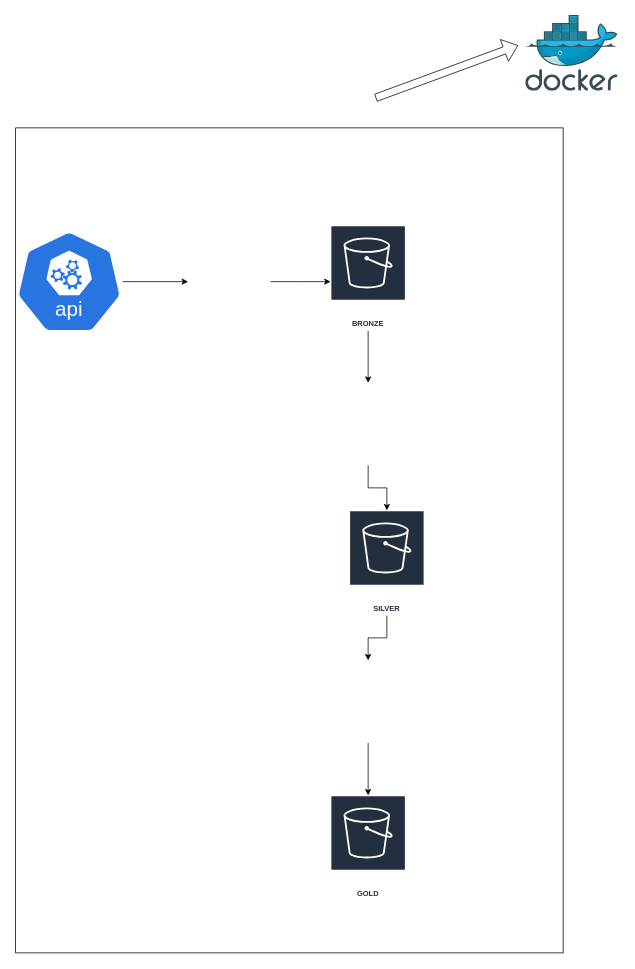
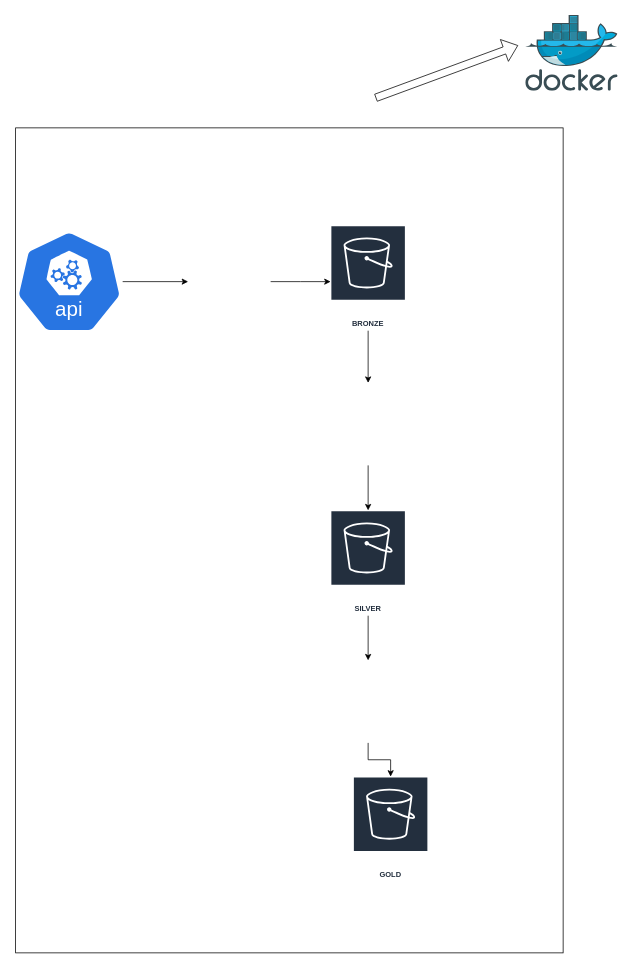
  <mxCell id="0" />
  <mxCell id="1" parent="0" />
  <mxCell id="2" style="edgeStyle=orthogonalEdgeStyle;rounded=0;orthogonalLoop=1;jettySize=auto;html=1;" edge="1" parent="1" source="3"><mxGeometry relative="1" as="geometry"><mxPoint x="440" y="375" as="targetPoint" /></mxGeometry></mxCell>
  <mxCell id="3" value="" style="shape=image;html=1;verticalAlign=top;verticalLabelPosition=bottom;labelBackgroundColor=#ffffff;imageAspect=0;aspect=fixed;image=https://cdn0.iconfinder.com/data/icons/long-shadow-web-icons/512/python-128.png" vertex="1" parent="1"><mxGeometry x="250" y="320" width="110" height="110" as="geometry" /></mxCell>
  <mxCell id="4" style="edgeStyle=orthogonalEdgeStyle;rounded=0;orthogonalLoop=1;jettySize=auto;html=1;" edge="1" parent="1" source="5" target="3"><mxGeometry relative="1" as="geometry" /></mxCell>
  <mxCell id="5" value="" style="aspect=fixed;sketch=0;html=1;dashed=0;whitespace=wrap;fillColor=#2875E2;strokeColor=#ffffff;points=[[0.005,0.63,0],[0.1,0.2,0],[0.9,0.2,0],[0.5,0,0],[0.995,0.63,0],[0.72,0.99,0],[0.5,1,0],[0.28,0.99,0]];shape=mxgraph.kubernetes.icon2;kubernetesLabel=1;prIcon=api" vertex="1" parent="1"><mxGeometry x="20" y="306.5" width="142.71" height="137" as="geometry" /></mxCell>
  <mxCell id="6" style="edgeStyle=orthogonalEdgeStyle;rounded=0;orthogonalLoop=1;jettySize=auto;html=1;" edge="1" parent="1" source="7" target="12"><mxGeometry relative="1" as="geometry" /></mxCell>
  <mxCell id="7" value="BRONZE" style="sketch=0;outlineConnect=0;fontColor=#232F3E;gradientColor=none;strokeColor=#ffffff;fillColor=#232F3E;dashed=0;verticalLabelPosition=middle;verticalAlign=bottom;align=center;html=1;whiteSpace=wrap;fontSize=10;fontStyle=1;spacing=3;shape=mxgraph.aws4.productIcon;prIcon=mxgraph.aws4.s3;" vertex="1" parent="1"><mxGeometry x="440" y="300" width="100" height="140" as="geometry" /></mxCell>
  <mxCell id="8" style="edgeStyle=orthogonalEdgeStyle;rounded=0;orthogonalLoop=1;jettySize=auto;html=1;" edge="1" parent="1" source="9" target="14"><mxGeometry relative="1" as="geometry" /></mxCell>
- <mxCell id="9" value="SILVER" style="sketch=0;outlineConnect=0;fontColor=#232F3E;gradientColor=none;strokeColor=#ffffff;fillColor=#232F3E;dashed=0;verticalLabelPosition=middle;verticalAlign=bottom;align=center;html=1;whiteSpace=wrap;fontSize=10;fontStyle=1;spacing=3;shape=mxgraph.aws4.productIcon;prIcon=mxgraph.aws4.s3;" vertex="1" parent="1"><mxGeometry x="465" y="680" width="100" height="140" as="geometry" /></mxCell>
- <mxCell id="10" value="GOLD" style="sketch=0;outlineConnect=0;fontColor=#232F3E;gradientColor=none;strokeColor=#ffffff;fillColor=#232F3E;dashed=0;verticalLabelPosition=middle;verticalAlign=bottom;align=center;html=1;whiteSpace=wrap;fontSize=10;fontStyle=1;spacing=3;shape=mxgraph.aws4.productIcon;prIcon=mxgraph.aws4.s3;" vertex="1" parent="1"><mxGeometry x="440" y="1060" width="100" height="140" as="geometry" /></mxCell>
+ <mxCell id="9" value="SILVER" style="sketch=0;outlineConnect=0;fontColor=#232F3E;gradientColor=none;strokeColor=#ffffff;fillColor=#232F3E;dashed=0;verticalLabelPosition=middle;verticalAlign=bottom;align=center;html=1;whiteSpace=wrap;fontSize=10;fontStyle=1;spacing=3;shape=mxgraph.aws4.productIcon;prIcon=mxgraph.aws4.s3;" vertex="1" parent="1"><mxGeometry x="440" y="680" width="100" height="140" as="geometry" /></mxCell>
+ <mxCell id="10" value="GOLD" style="sketch=0;outlineConnect=0;fontColor=#232F3E;gradientColor=none;strokeColor=#ffffff;fillColor=#232F3E;dashed=0;verticalLabelPosition=middle;verticalAlign=bottom;align=center;html=1;whiteSpace=wrap;fontSize=10;fontStyle=1;spacing=3;shape=mxgraph.aws4.productIcon;prIcon=mxgraph.aws4.s3;" vertex="1" parent="1"><mxGeometry x="470" y="1035" width="100" height="140" as="geometry" /></mxCell>
  <mxCell id="11" style="edgeStyle=orthogonalEdgeStyle;rounded=0;orthogonalLoop=1;jettySize=auto;html=1;" edge="1" parent="1" source="12" target="9"><mxGeometry relative="1" as="geometry" /></mxCell>
  <mxCell id="12" value="" style="shape=image;html=1;verticalAlign=top;verticalLabelPosition=bottom;labelBackgroundColor=#ffffff;imageAspect=0;aspect=fixed;image=https://cdn0.iconfinder.com/data/icons/long-shadow-web-icons/512/python-128.png" vertex="1" parent="1"><mxGeometry x="435" y="510" width="110" height="110" as="geometry" /></mxCell>
  <mxCell id="13" style="edgeStyle=orthogonalEdgeStyle;rounded=0;orthogonalLoop=1;jettySize=auto;html=1;" edge="1" parent="1" source="14" target="10"><mxGeometry relative="1" as="geometry" /></mxCell>
  <mxCell id="14" value="" style="shape=image;html=1;verticalAlign=top;verticalLabelPosition=bottom;labelBackgroundColor=#ffffff;imageAspect=0;aspect=fixed;image=https://cdn0.iconfinder.com/data/icons/long-shadow-web-icons/512/python-128.png" vertex="1" parent="1"><mxGeometry x="435" y="880" width="110" height="110" as="geometry" /></mxCell>
  <mxCell id="15" value="" style="shape=image;verticalLabelPosition=bottom;labelBackgroundColor=default;verticalAlign=top;aspect=fixed;imageAspect=0;image=https://miro.medium.com/v2/resize:fit:500/1*GQnwZB95_StaHm_dCE6Bow.png;" vertex="1" parent="1"><mxGeometry x="340" y="70" width="140.63" height="90" as="geometry" /></mxCell>
  <mxCell id="16" value="" style="rounded=0;whiteSpace=wrap;html=1;fillColor=none;" vertex="1" parent="1"><mxGeometry x="20" y="170" width="730" height="1100" as="geometry" /></mxCell>
  <mxCell id="17" value="" style="image;sketch=0;aspect=fixed;html=1;points=[];align=center;fontSize=12;image=img/lib/mscae/Docker.svg;" vertex="1" parent="1"><mxGeometry x="700" y="20" width="123.17" height="101" as="geometry" /></mxCell>
  <mxCell id="18" value="" style="shape=flexArrow;endArrow=classic;html=1;rounded=0;" edge="1" parent="1"><mxGeometry width="50" height="50" relative="1" as="geometry"><mxPoint x="500" y="130" as="sourcePoint" /><mxPoint x="690" y="60" as="targetPoint" /></mxGeometry></mxCell>
